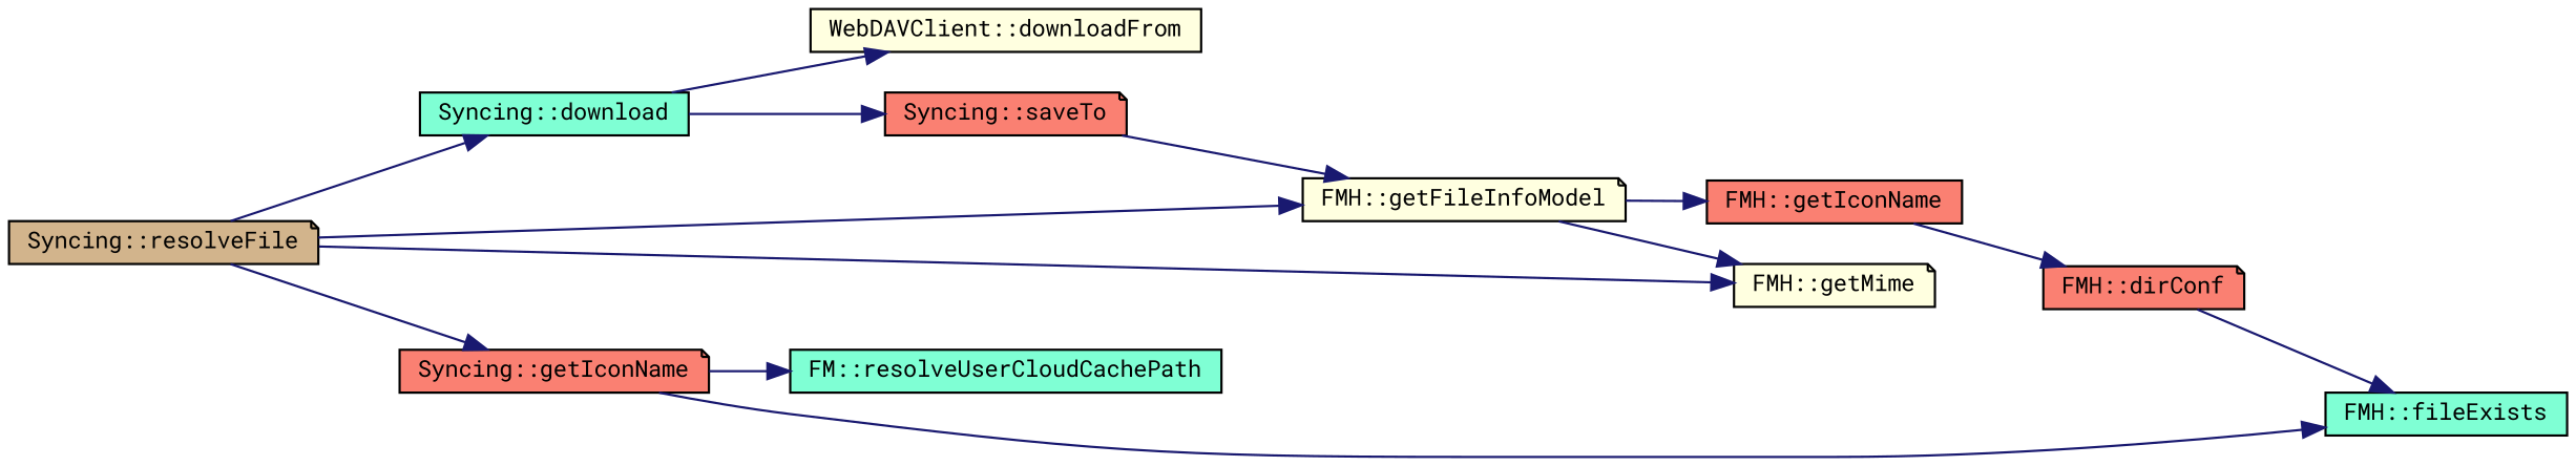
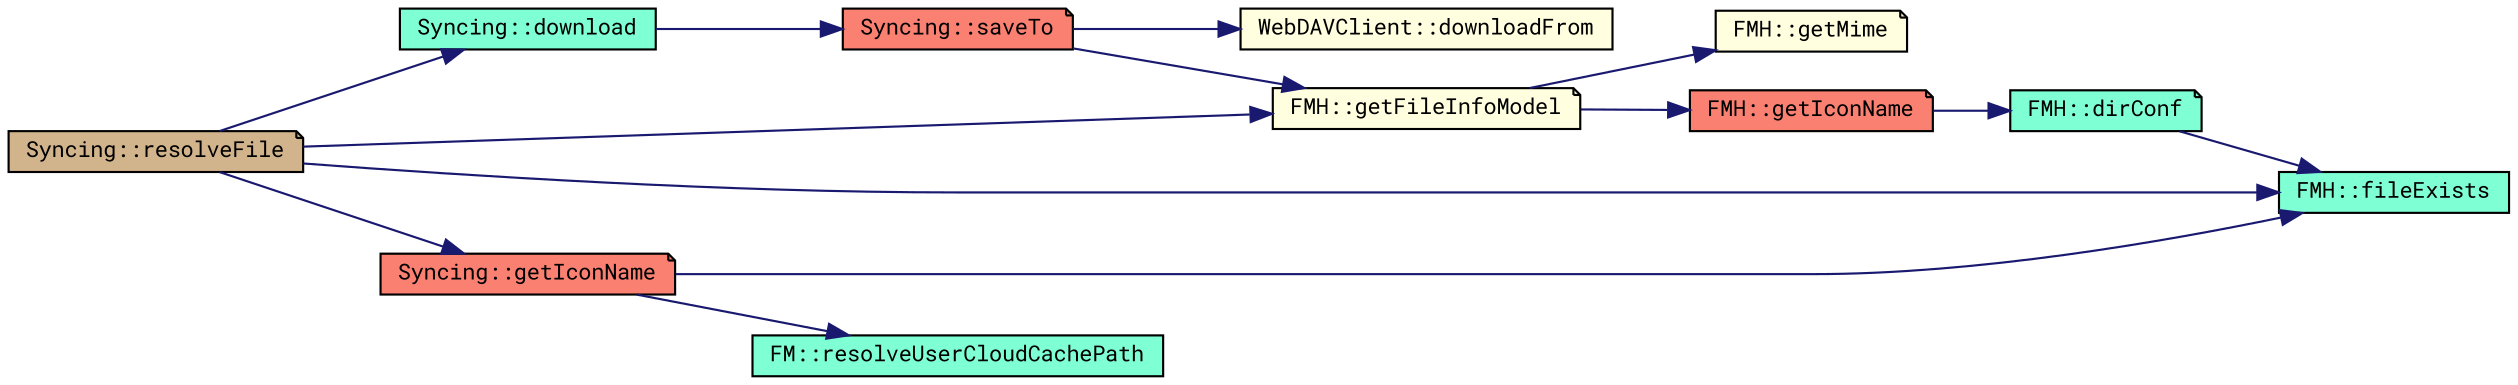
  digraph {
    fontname="Roboto Mono"
    rankdir=LR
    node [color=black fillcolor=aquamarine fontname="Roboto Mono" fontsize=10 shape=note style=filled]
    edge [color=midnightblue fontname="Roboto Mono" fontsize=10 labelfontname=Helvetica labelfontsize=10 style=solid]
    n1 [fillcolor=tan fontcolor=black height=0.2 label="Syncing::resolveFile" width=0.4]
    n2 [height=0.2 label="Syncing::download" shape=box width=0.4]
    n3 [fillcolor=lightyellow height=0.2 label="FMH::getFileInfoModel" width=0.4]
    n4 [height=0.2 label="FMH::fileExists" shape=box width=0.4]
    n5 [fillcolor=salmon height=0.2 label="Syncing::getIconName" width=0.4]
    n6 [fillcolor=lightyellow height=0.2 label="WebDAVClient::downloadFrom" shape=box width=0.4]
    n7 [fillcolor=salmon height=0.2 label="Syncing::saveTo" width=0.4]
    n8 [fillcolor=lightyellow height=0.2 label="FMH::getMime" width=0.4]
-   n9 [fillcolor=salmon height=0.2 label="FMH::getIconName" shape=box width=0.4]
+   n9 [fillcolor=salmon height=0.2 label="FMH::getIconName" width=0.4]
    n10 [height=0.2 label="FM::resolveUserCloudCachePath" shape=box width=0.4]
-   n11 [fillcolor=salmon height=0.2 label="FMH::dirConf" width=0.4]
+   n11 [height=0.2 label="FMH::dirConf" width=0.4]
    n1 -> n2
    n1 -> n3
-   n1 -> n8
+   n1 -> n4
    n1 -> n5
-   n2 -> n6
+   n7 -> n6
    n2 -> n7
    n3 -> n8
    n3 -> n9
    n5 -> n4
    n5 -> n10
    n7 -> n3
    n9 -> n11
    n11 -> n4
  }
